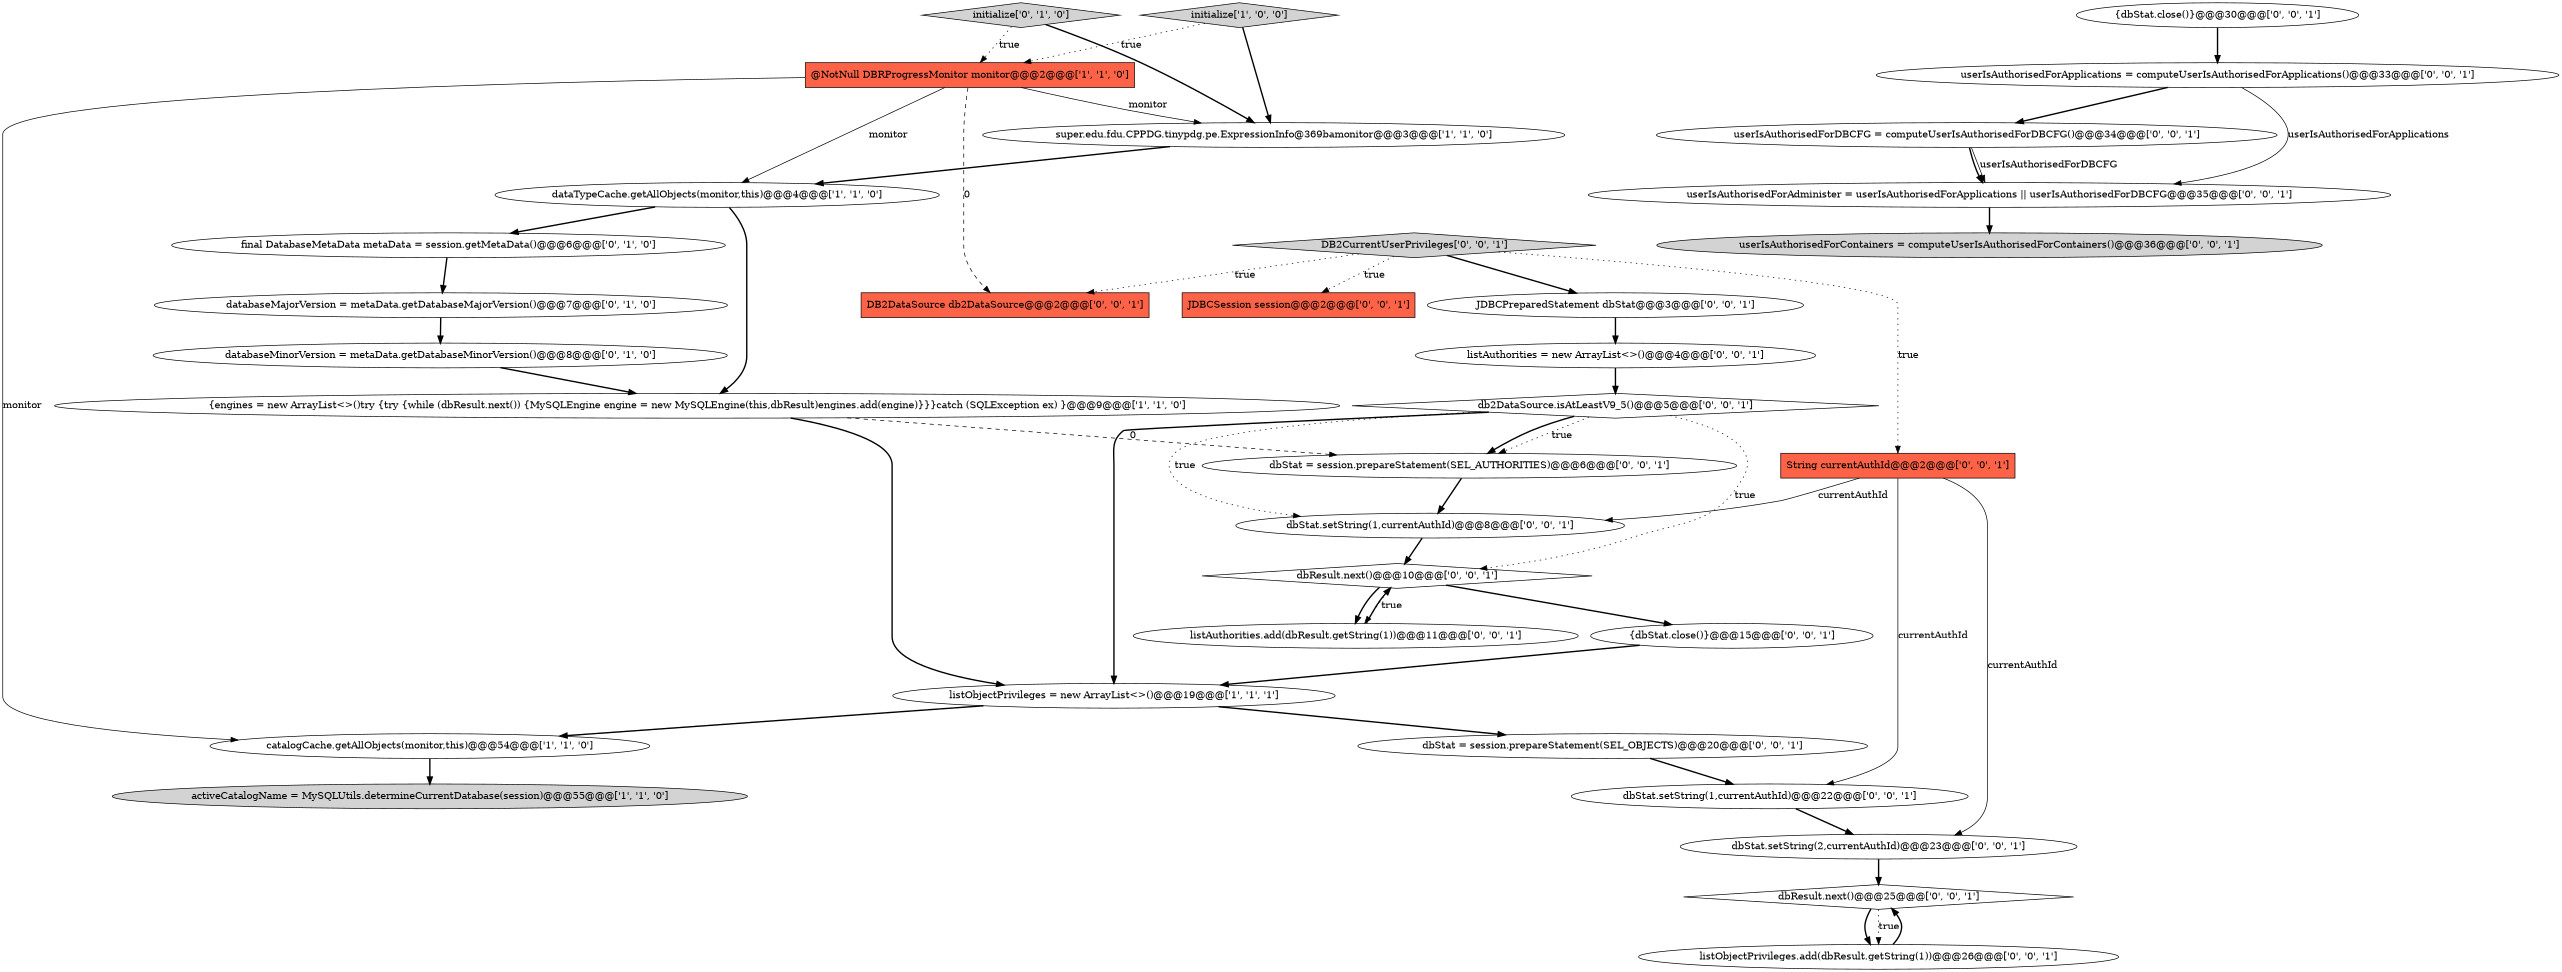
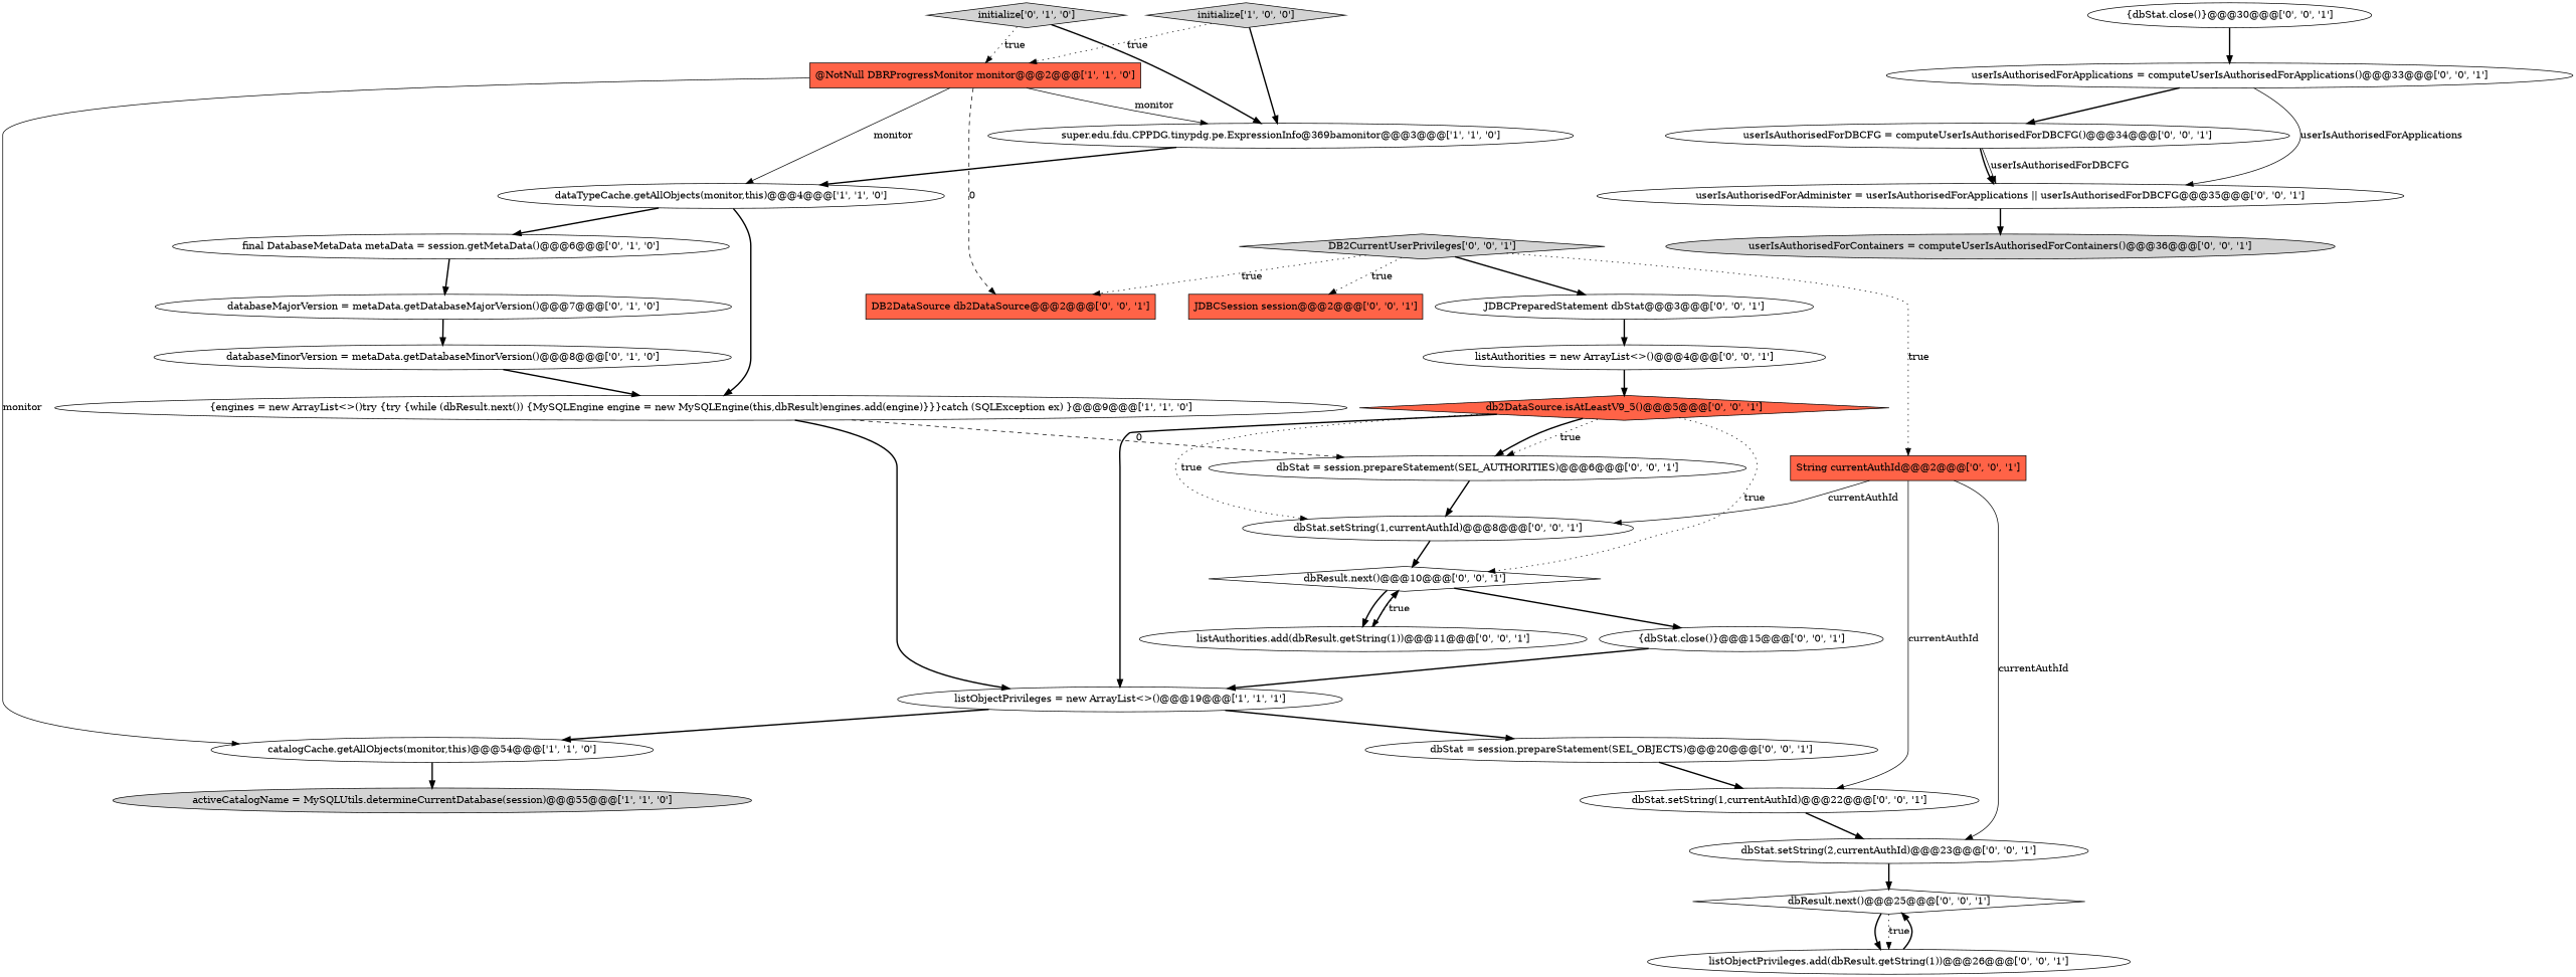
  digraph {
    node [fillcolor=white shape=ellipse style=filled]
    edge [style=bold]
    n1 [label="dbStat.setString(1,currentAuthId)@@@22@@@['0', '0', '1']"]
    n2 [label="dbStat.setString(2,currentAuthId)@@@23@@@['0', '0', '1']"]
    n3 [label="dbResult.next()@@@25@@@['0', '0', '1']" shape=diamond]
    n4 [label="{dbStat.close()}@@@15@@@['0', '0', '1']"]
    n5 [label="listObjectPrivileges = new ArrayList<>()@@@19@@@['1', '1', '1']"]
    n6 [label="dbStat = session.prepareStatement(SEL_OBJECTS)@@@20@@@['0', '0', '1']"]
    n7 [label="catalogCache.getAllObjects(monitor,this)@@@54@@@['1', '1', '0']"]
    n8 [fillcolor=lightgray label="DB2CurrentUserPrivileges['0', '0', '1']" shape=diamond]
    n9 [fillcolor=tomato label="String currentAuthId@@@2@@@['0', '0', '1']" shape=box]
    n10 [label="JDBCPreparedStatement dbStat@@@3@@@['0', '0', '1']"]
    n11 [fillcolor=tomato label="JDBCSession session@@@2@@@['0', '0', '1']" shape=box]
    n12 [fillcolor=tomato label="DB2DataSource db2DataSource@@@2@@@['0', '0', '1']" shape=box]
    n13 [label="dbStat.setString(1,currentAuthId)@@@8@@@['0', '0', '1']"]
    n14 [label="listAuthorities = new ArrayList<>()@@@4@@@['0', '0', '1']"]
    n15 [label="dbStat = session.prepareStatement(SEL_AUTHORITIES)@@@6@@@['0', '0', '1']"]
    n16 [label="dbResult.next()@@@10@@@['0', '0', '1']" shape=diamond]
    n17 [label="databaseMinorVersion = metaData.getDatabaseMinorVersion()@@@8@@@['0', '1', '0']"]
    n18 [label="{engines = new ArrayList<>()try {try {while (dbResult.next()) {MySQLEngine engine = new MySQLEngine(this,dbResult)engines.add(engine)}}}catch (SQLException ex) }@@@9@@@['1', '1', '0']"]
    n19 [label="listAuthorities.add(dbResult.getString(1))@@@11@@@['0', '0', '1']"]
    n20 [fillcolor=lightgray label="userIsAuthorisedForContainers = computeUserIsAuthorisedForContainers()@@@36@@@['0', '0', '1']"]
-   n21 [label="db2DataSource.isAtLeastV9_5()@@@5@@@['0', '0', '1']" shape=diamond]
+   n21 [fillcolor=tomato label="db2DataSource.isAtLeastV9_5()@@@5@@@['0', '0', '1']" shape=diamond]
    n22 [fillcolor=lightgray label="activeCatalogName = MySQLUtils.determineCurrentDatabase(session)@@@55@@@['1', '1', '0']"]
    n23 [label="listObjectPrivileges.add(dbResult.getString(1))@@@26@@@['0', '0', '1']"]
    n24 [label="userIsAuthorisedForApplications = computeUserIsAuthorisedForApplications()@@@33@@@['0', '0', '1']"]
    n25 [label="userIsAuthorisedForDBCFG = computeUserIsAuthorisedForDBCFG()@@@34@@@['0', '0', '1']"]
    n26 [label="userIsAuthorisedForAdminister = userIsAuthorisedForApplications || userIsAuthorisedForDBCFG@@@35@@@['0', '0', '1']"]
    n27 [fillcolor=tomato label="@NotNull DBRProgressMonitor monitor@@@2@@@['1', '1', '0']" shape=box]
    n28 [label="dataTypeCache.getAllObjects(monitor,this)@@@4@@@['1', '1', '0']"]
    n29 [label="super.edu.fdu.CPPDG.tinypdg.pe.ExpressionInfo@369bamonitor@@@3@@@['1', '1', '0']"]
    n30 [label="final DatabaseMetaData metaData = session.getMetaData()@@@6@@@['0', '1', '0']"]
    n31 [label="databaseMajorVersion = metaData.getDatabaseMajorVersion()@@@7@@@['0', '1', '0']"]
    n32 [label="{dbStat.close()}@@@30@@@['0', '0', '1']"]
    n33 [fillcolor=lightgray label="initialize['1', '0', '0']" shape=diamond]
    n34 [fillcolor=lightgray label="initialize['0', '1', '0']" shape=diamond]
    n1 -> n2
    n2 -> n3
    n3 -> n23
    n3 -> n23 [label=true style=dotted]
    n4 -> n5
    n5 -> n6
    n5 -> n7
    n6 -> n1
    n7 -> n22
    n8 -> n9 [label=true style=dotted]
    n8 -> n10
    n8 -> n11 [label=true style=dotted]
    n8 -> n12 [label=true style=dotted]
    n9 -> n1 [label=currentAuthId style=solid]
    n9 -> n2 [label=currentAuthId style=solid]
    n9 -> n13 [label=currentAuthId style=solid]
    n10 -> n14
    n13 -> n16
    n14 -> n21
    n15 -> n13
    n16 -> n4
    n16 -> n19 [label=true style=dotted]
    n16 -> n19
    n17 -> n18
    n18 -> n5
    n18 -> n15 [label=0 style=dashed]
    n19 -> n16
    n21 -> n5
    n21 -> n13 [label=true style=dotted]
    n21 -> n15 [label=true style=dotted]
    n21 -> n15
    n21 -> n16 [label=true style=dotted]
    n23 -> n3
    n24 -> n25
    n24 -> n26 [label=userIsAuthorisedForApplications style=solid]
    n25 -> n26
    n25 -> n26 [label=userIsAuthorisedForDBCFG style=solid]
    n26 -> n20
    n27 -> n7 [label=monitor style=solid]
    n27 -> n12 [label=0 style=dashed]
    n27 -> n28 [label=monitor style=solid]
    n27 -> n29 [label=monitor style=solid]
    n28 -> n18
    n28 -> n30
    n29 -> n28
    n30 -> n31
    n31 -> n17
    n32 -> n24
    n33 -> n27 [label=true style=dotted]
    n33 -> n29
    n34 -> n27 [label=true style=dotted]
    n34 -> n29
  }
